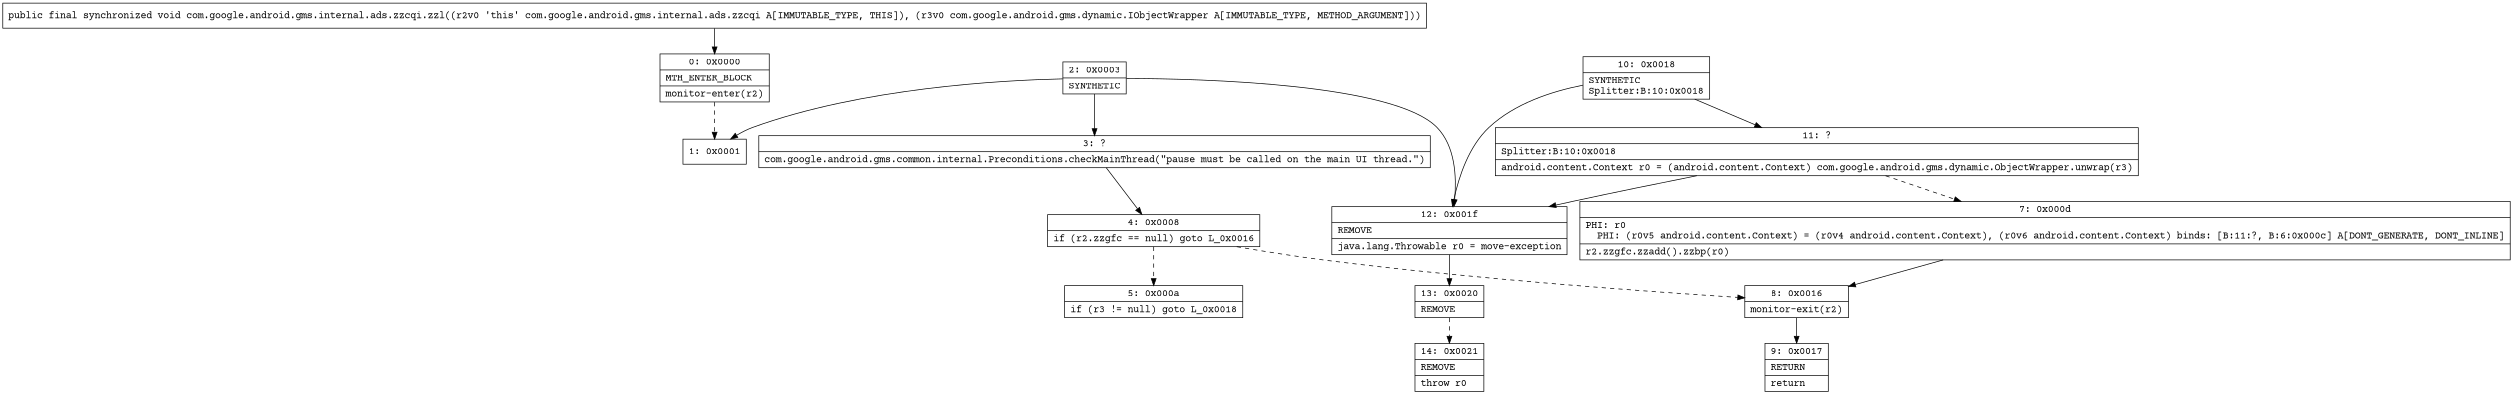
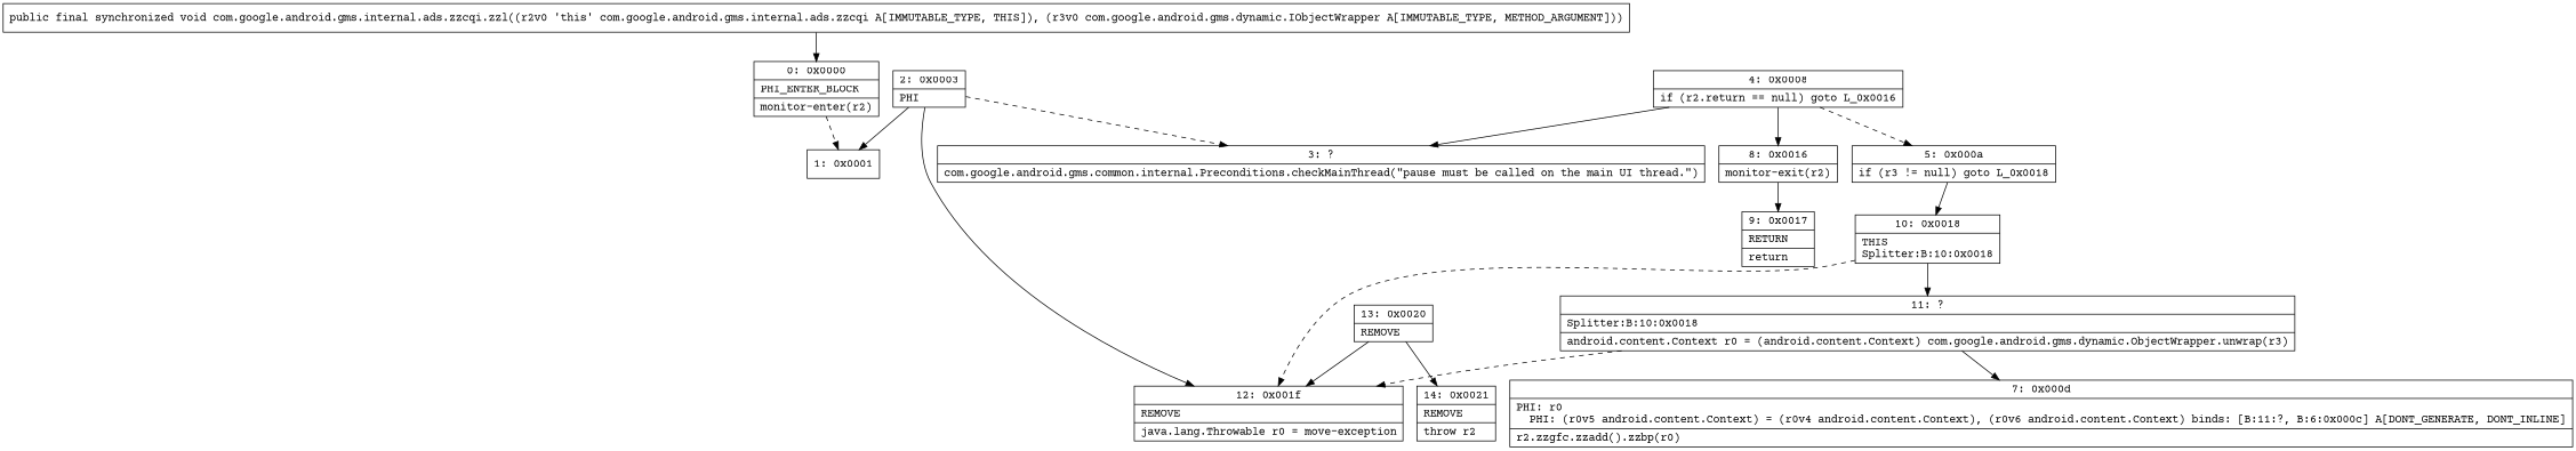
  digraph {
    fontname="Courier Prime"
    node [fontname="Courier Prime" shape=record]
    edge [fontname="Courier Prime"]
-   n1 [label="{0\:\ 0x0000|MTH_ENTER_BLOCK\l|monitor\-enter(r2)\l}"]
+   n1 [label="{0\:\ 0x0000|PHI_ENTER_BLOCK\l|monitor\-enter(r2)\l}"]
    n2 [label="{1\:\ 0x0001}"]
-   n3 [label="{2\:\ 0x0003|SYNTHETIC\l}"]
+   n3 [label="{2\:\ 0x0003|PHI\l}"]
    n4 [label="{3\:\ ?|com.google.android.gms.common.internal.Preconditions.checkMainThread(\"pause must be called on the main UI thread.\")\l}"]
    n5 [label="{12\:\ 0x001f|REMOVE\l|java.lang.Throwable r0 = move\-exception\l}"]
-   n6 [label="{4\:\ 0x0008|if (r2.zzgfc == null) goto L_0x0016\l}"]
+   n6 [label="{4\:\ 0x0008|if (r2.return == null) goto L_0x0016\l}"]
    n7 [label="{13\:\ 0x0020|REMOVE\l}"]
    n8 [label="{5\:\ 0x000a|if (r3 != null) goto L_0x0018\l}"]
    n9 [label="{8\:\ 0x0016|monitor\-exit(r2)\l}"]
-   n10 [label="{10\:\ 0x0018|SYNTHETIC\lSplitter:B:10:0x0018\l}"]
+   n10 [label="{10\:\ 0x0018|THIS\lSplitter:B:10:0x0018\l}"]
    n11 [label="{9\:\ 0x0017|RETURN\l|return\l}"]
    n12 [label="{11\:\ ?|Splitter:B:10:0x0018\l|android.content.Context r0 = (android.content.Context) com.google.android.gms.dynamic.ObjectWrapper.unwrap(r3)\l}"]
    n13 [label="{7\:\ 0x000d|PHI: r0 \l  PHI: (r0v5 android.content.Context) = (r0v4 android.content.Context), (r0v6 android.content.Context) binds: [B:11:?, B:6:0x000c] A[DONT_GENERATE, DONT_INLINE]\l|r2.zzgfc.zzadd().zzbp(r0)\l}"]
-   n14 [label="{14\:\ 0x0021|REMOVE\l|throw r0\l}"]
+   n14 [label="{14\:\ 0x0021|REMOVE\l|throw r2\l}"]
    n15 [label="{public final synchronized void com.google.android.gms.internal.ads.zzcqi.zzl((r2v0 'this' com.google.android.gms.internal.ads.zzcqi A[IMMUTABLE_TYPE, THIS]), (r3v0 com.google.android.gms.dynamic.IObjectWrapper A[IMMUTABLE_TYPE, METHOD_ARGUMENT])) }"]
    n1 -> n2 [style=dashed]
    n3 -> n2
-   n3 -> n4
+   n3 -> n4 [style=dashed]
    n3 -> n5
-   n4 -> n6
-   n5 -> n7
+   n6 -> n4
+   n7 -> n5
    n6 -> n8 [style=dashed]
-   n6 -> n9 [style=dashed]
-   n7 -> n14 [style=dashed]
+   n6 -> n9
+   n7 -> n14
+   n8 -> n10
    n9 -> n11
-   n10 -> n5
+   n10 -> n5 [style=dashed]
    n10 -> n12
-   n12 -> n5
-   n12 -> n13 [style=dashed]
-   n13 -> n9
+   n12 -> n5 [style=dashed]
+   n12 -> n13
    n15 -> n1
  }
